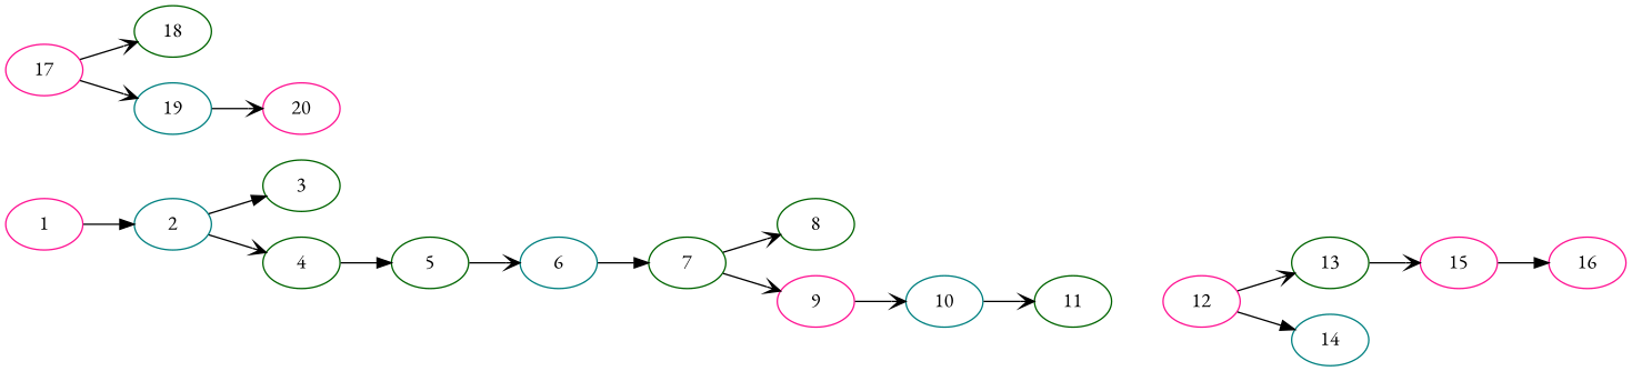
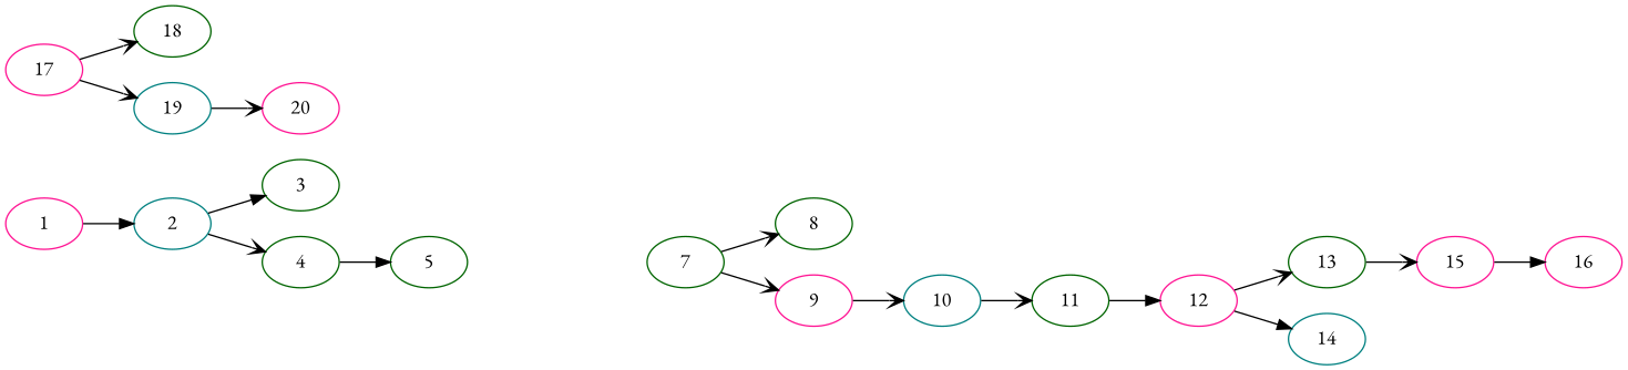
  digraph {
    fontname="EB Garamond"
    rankdir=LR
    node [alpha=0.16 color=darkgreen fontname="EB Garamond"]
    edge [arrowhead=vee fontname="EB Garamond"]
    1 [alpha=0.01 color=deeppink expect_size=18420736]
    2 [alpha=0.11 color=teal expect_size=41808896]
    3 [expect_size=40891392]
    4 [alpha=0.05 expect_size=8866816]
    5 [expect_size=42201088]
-   6 [alpha=0.08 color=teal expect_size=16910336]
    7 [alpha=0.13 expect_size=29429760]
    8 [expect_size=26326016]
    9 [alpha=0.04 color=deeppink expect_size=42763264]
    10 [alpha=0.18 color=teal expect_size=16548864]
    11 [alpha=0.14 expect_size=16952320]
    12 [alpha=0.19 color=deeppink expect_size=18178048]
    13 [alpha=0.07 expect_size=43104256]
    14 [alpha=0.03 color=teal expect_size=33371136]
    15 [alpha=0.17 color=deeppink expect_size=45884416]
    16 [alpha=0.20 color=deeppink expect_size=35648512]
    17 [alpha=0.11 color=deeppink expect_size=6538240]
    18 [alpha=0.05 expect_size=38043648]
    19 [alpha=0.14 color=teal expect_size=28234752]
    20 [alpha=0.05 color=deeppink expect_size=37519360]
    1 -> 2 [arrowhead=normal]
    2 -> 3 [arrowhead=normal]
    2 -> 4
    4 -> 5 [arrowhead=normal]
-   5 -> 6
-   6 -> 7 [arrowhead=normal]
    7 -> 8
    7 -> 9
    9 -> 10
    10 -> 11
+   11 -> 12 [arrowhead=normal]
    12 -> 13
    12 -> 14 [arrowhead=normal]
    13 -> 15
    15 -> 16 [arrowhead=normal]
    17 -> 18
    17 -> 19
    19 -> 20
  }
